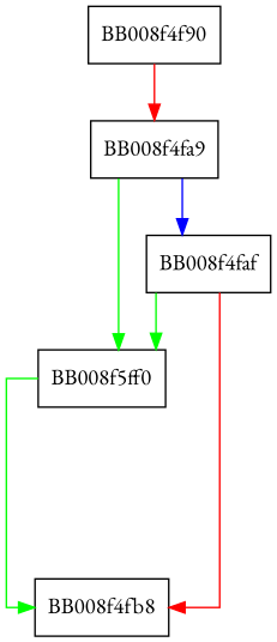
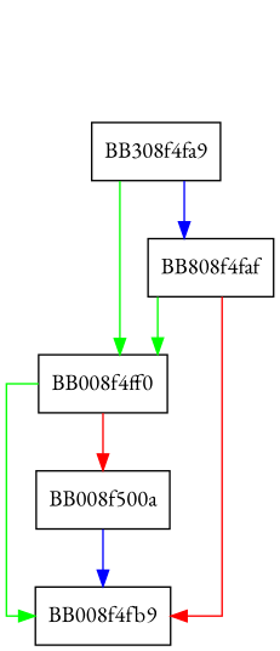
  digraph {
    fontname="EB Garamond"
    splines=ortho
    node [fontname="EB Garamond" shape=box]
    edge [color=red fontname="EB Garamond"]
-   BB008f4f90
-   BB008f4fa9
-   BB008f4ff0 [label=BB008f5ff0]
-   BB008f4fb9 [label=BB008f4fb8]
-   BB008f4faf
-   BB008f4f90 -> BB008f4fa9
+   BB008f4fa9 [label=BB308f4fa9]
+   BB008f4ff0
+   BB008f4fb9
+   BB008f500a
+   BB008f4faf [label=BB808f4faf]
    BB008f4fa9 -> BB008f4ff0 [color=green]
    BB008f4fa9 -> BB008f4faf [color=blue]
    BB008f4ff0 -> BB008f4fb9 [color=green]
+   BB008f4ff0 -> BB008f500a
+   BB008f500a -> BB008f4fb9 [color=blue]
    BB008f4faf -> BB008f4ff0 [color=green]
    BB008f4faf -> BB008f4fb9
  }
